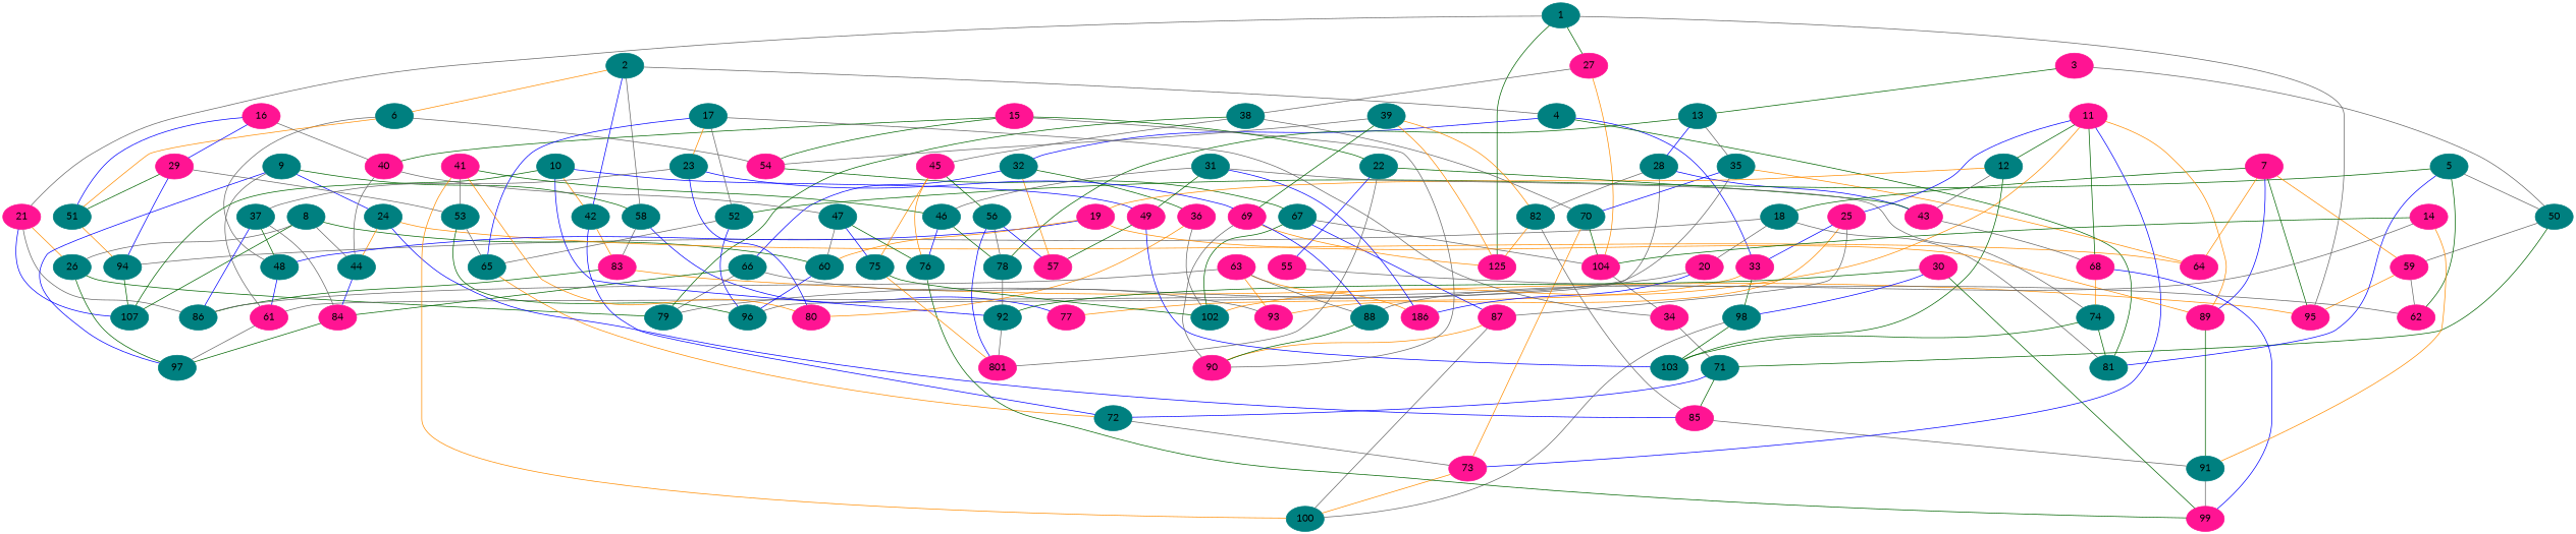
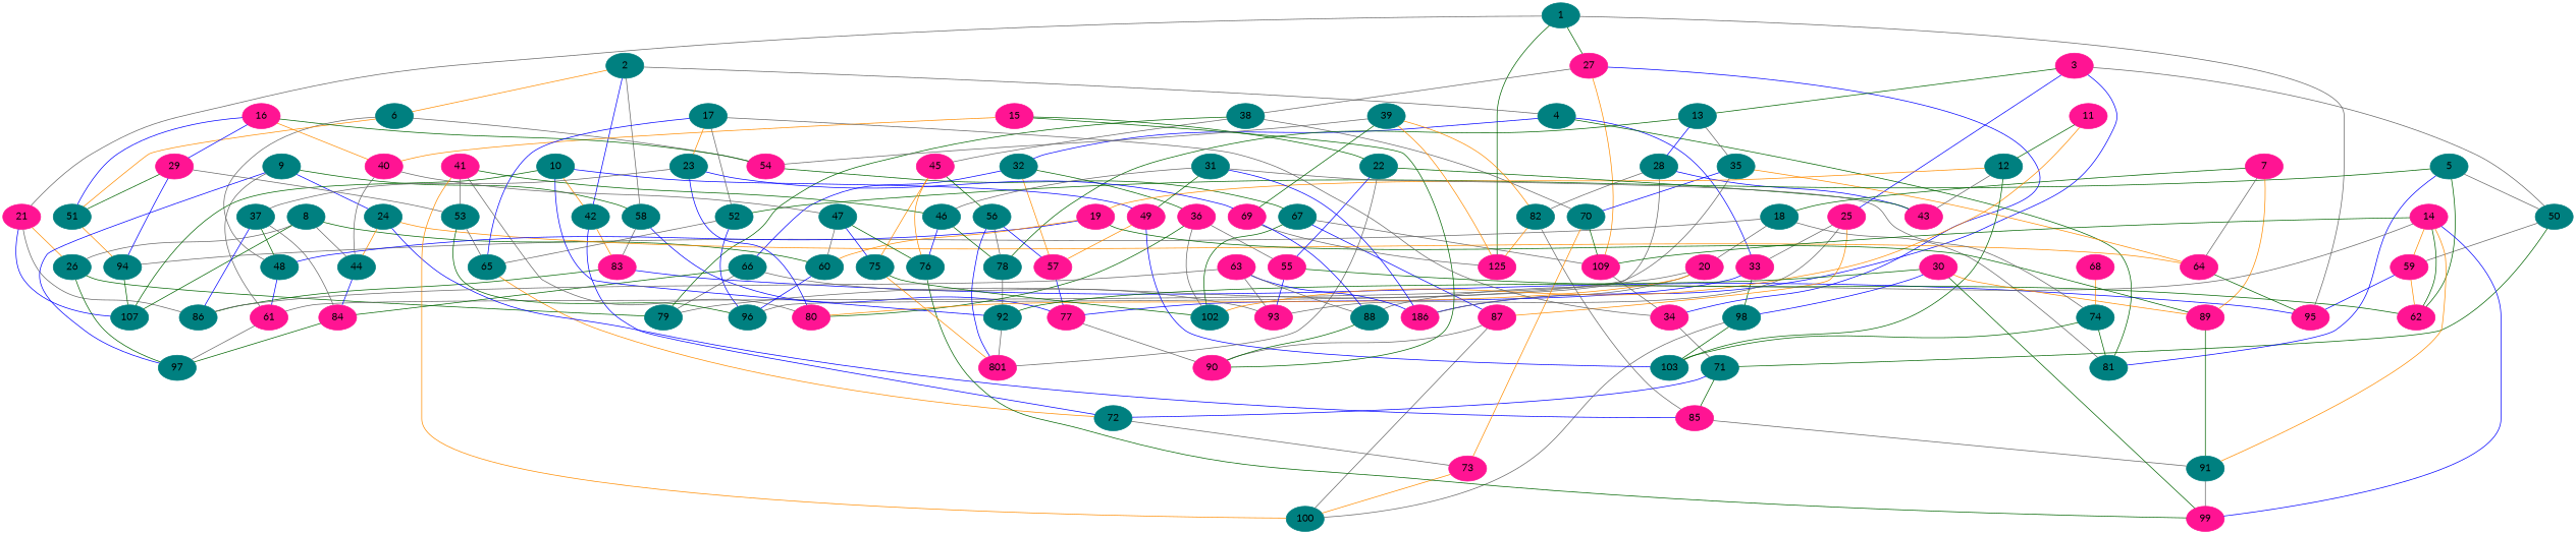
  graph {
    fontname=Lato
    node [color=teal fontname=Lato style=filled]
    edge [color=gray40 fontname=Lato]
    21 [color=deeppink]
    1
    27 [color=deeppink]
    95 [color=deeppink]
    n5 [color=deeppink label=125]
    26
    107
    86
-   104 [color=deeppink]
+   104 [color=deeppink label=109]
    34 [color=deeppink]
    38
    2
    4
    6
    42
    58
    32
    33 [color=deeppink]
    81
    48
    51
    54 [color=deeppink]
    72
    83 [color=deeppink]
    77 [color=deeppink]
    3 [color=deeppink]
    13
    25 [color=deeppink]
    50
    n30 [color=deeppink label=186]
    28
    35
    78
    87 [color=deeppink]
    93 [color=deeppink]
    59 [color=deeppink]
    71
    36 [color=deeppink]
    57 [color=deeppink]
    66
    98
    5
    52
    62 [color=deeppink]
    65
    96
    61 [color=deeppink]
    94
    67
    7 [color=deeppink]
    18
    64 [color=deeppink]
    89 [color=deeppink]
    20 [color=deeppink]
    91
    8
    44
    60
    97
    79
    84 [color=deeppink]
    9
    24
    85 [color=deeppink]
    10
    49 [color=deeppink]
    92
    103
    n69 [color=deeppink label=801]
    11 [color=deeppink]
    12
    68 [color=deeppink]
    73 [color=deeppink]
    102
    19 [color=deeppink]
    43 [color=deeppink]
    99 [color=deeppink]
    74
    100
    82
    70
    14 [color=deeppink]
    88
    90 [color=deeppink]
    15 [color=deeppink]
    22
    40 [color=deeppink]
    55 [color=deeppink]
    47
    16 [color=deeppink]
    29 [color=deeppink]
    53
    17
    23
    80 [color=deeppink]
    37
    69 [color=deeppink]
    45 [color=deeppink]
    30 [color=deeppink]
    31
    46
    76
    56
    75
    39
    41 [color=deeppink]
    63 [color=deeppink]
    21 -- 26 [color=darkorange]
    21 -- 107 [color=blue]
    21 -- 86
    1 -- 21
    1 -- 27 [color=darkgreen]
    1 -- 95
    1 -- n5 [color=darkgreen]
    27 -- 104 [color=darkorange]
+   27 -- 34 [color=blue]
    27 -- 38
    26 -- 97 [color=darkgreen]
    26 -- 79 [color=darkgreen]
    104 -- 34
    34 -- 71
    38 -- 79 [color=darkgreen]
    38 -- 70
    38 -- 45
    2 -- 4
    2 -- 6 [color=darkorange]
    2 -- 42 [color=blue]
    2 -- 58
    4 -- 32 [color=blue]
    4 -- 33 [color=blue]
    4 -- 81 [color=darkgreen]
    6 -- 48
    6 -- 51 [color=darkorange]
    6 -- 54
    42 -- 72 [color=blue]
    42 -- 83 [color=darkorange]
    58 -- 83
    58 -- 77 [color=blue]
    32 -- 36 [color=darkgreen]
    32 -- 57 [color=darkorange]
    32 -- 66 [color=blue]
-   33 -- 77 [color=darkorange]
+   33 -- 77 [color=blue]
    33 -- 98 [color=darkgreen]
    48 -- 61 [color=blue]
    51 -- 94 [color=darkorange]
    54 -- 67 [color=darkgreen]
    72 -- 73
-   83 -- 95 [color=darkorange]
+   83 -- 95 [color=blue]
    83 -- 86 [color=darkgreen]
-   69 -- 90
+   77 -- 90
    3 -- 13 [color=darkgreen]
-   11 -- 25 [color=blue]
+   3 -- 25 [color=blue]
    3 -- 50
+   3 -- n30 [color=blue]
    13 -- 28 [color=blue]
    13 -- 35
    13 -- 78 [color=darkgreen]
-   25 -- 33 [color=blue]
-   25 -- 87
-   25 -- 93 [color=darkorange]
+   25 -- 33
+   25 -- 87 [color=darkorange]
+   25 -- 93
    50 -- 59
    50 -- 71 [color=darkgreen]
    28 -- 96
    28 -- 43 [color=blue]
    28 -- 82
    35 -- 61
    35 -- 64 [color=darkorange]
    35 -- 70 [color=blue]
    78 -- 92
    87 -- 100
-   87 -- 90 [color=darkorange]
-   59 -- 95 [color=darkorange]
-   59 -- 62
+   87 -- 90
+   59 -- 95 [color=blue]
+   59 -- 62 [color=darkorange]
    71 -- 72 [color=blue]
    71 -- 85 [color=darkgreen]
    36 -- 102
-   36 -- 80 [color=darkorange]
+   36 -- 55
+   36 -- 80 [color=darkgreen]
+   57 -- 77 [color=blue]
    66 -- 93
    66 -- 79
    66 -- 84 [color=darkgreen]
    98 -- 103 [color=darkgreen]
    98 -- 100
    5 -- 81 [color=blue]
    5 -- 50
    5 -- 52 [color=darkgreen]
    5 -- 62 [color=darkgreen]
    52 -- 65
    52 -- 96 [color=blue]
    65 -- 72 [color=darkorange]
    61 -- 97
    94 -- 107 [color=darkgreen]
    67 -- 104
    67 -- 87 [color=blue]
    67 -- 102 [color=darkgreen]
-   7 -- 59 [color=darkorange]
+   14 -- 59 [color=darkorange]
    7 -- 18 [color=darkgreen]
-   7 -- 64 [color=darkorange]
-   7 -- 89 [color=blue]
+   7 -- 64
+   7 -- 89 [color=darkorange]
    18 -- 81
    18 -- 94
    18 -- 20
-   7 -- 95 [color=darkgreen]
+   64 -- 95 [color=darkgreen]
    89 -- 91 [color=darkgreen]
-   20 -- n30 [color=blue]
+   20 -- n30
    20 -- 79
+   20 -- 80 [color=darkorange]
    91 -- 99
    8 -- 26
    8 -- 107 [color=darkgreen]
    8 -- 44
    8 -- 60 [color=darkgreen]
    44 -- 84 [color=blue]
    60 -- 96 [color=blue]
    84 -- 97 [color=darkgreen]
    9 -- 58 [color=darkgreen]
    9 -- 61
    9 -- 97 [color=blue]
    9 -- 24 [color=blue]
    24 -- 64 [color=darkorange]
    24 -- 44 [color=darkorange]
    24 -- 85 [color=blue]
    85 -- 91
    10 -- 107 [color=darkgreen]
    10 -- 42 [color=darkorange]
    10 -- 49 [color=blue]
    10 -- 92 [color=blue]
-   49 -- 57 [color=darkgreen]
+   49 -- 57 [color=darkorange]
    49 -- 103 [color=blue]
    92 -- n69
    11 -- 12 [color=darkgreen]
-   11 -- 68 [color=darkgreen]
-   11 -- 73 [color=blue]
    11 -- 102 [color=darkorange]
    12 -- 103 [color=darkgreen]
    12 -- 19 [color=darkorange]
    12 -- 43
-   68 -- 99 [color=blue]
+   14 -- 99 [color=blue]
    68 -- 74 [color=darkorange]
    73 -- 100 [color=darkorange]
    19 -- 48 [color=blue]
-   19 -- 89 [color=darkorange]
+   19 -- 89 [color=darkgreen]
    19 -- 60 [color=darkorange]
-   43 -- 68
    74 -- 81 [color=darkgreen]
    74 -- 103 [color=darkgreen]
    82 -- n5 [color=darkorange]
    82 -- 85
    70 -- 104 [color=darkgreen]
    70 -- 73 [color=darkorange]
    14 -- 104 [color=darkgreen]
+   14 -- 62 [color=darkgreen]
    14 -- 91 [color=darkorange]
    14 -- 88
    88 -- 90 [color=darkgreen]
-   15 -- 90
+   15 -- 90 [color=darkgreen]
    15 -- 22 [color=darkgreen]
-   15 -- 40 [color=darkgreen]
+   15 -- 40 [color=darkorange]
    22 -- n69
    22 -- 43 [color=darkgreen]
    22 -- 55 [color=blue]
    40 -- 44
    40 -- 47
-   55 -- 62
+   55 -- 93 [color=blue]
+   55 -- 62 [color=darkgreen]
    47 -- 60
    47 -- 76 [color=darkgreen]
    47 -- 75 [color=blue]
    16 -- 51 [color=blue]
-   15 -- 54 [color=darkgreen]
-   16 -- 40
+   16 -- 54 [color=darkgreen]
+   16 -- 40 [color=darkorange]
    16 -- 29 [color=blue]
    29 -- 51 [color=darkgreen]
    29 -- 94 [color=blue]
    29 -- 53
    53 -- 65
    53 -- 96 [color=darkgreen]
    17 -- 34
    17 -- 52
    17 -- 65 [color=blue]
    17 -- 23 [color=darkorange]
    23 -- 80 [color=blue]
    23 -- 37
    23 -- 69 [color=blue]
    37 -- 86 [color=blue]
    37 -- 48 [color=darkgreen]
    37 -- 84
-   69 -- n5 [color=darkorange]
+   69 -- n5
    69 -- 88 [color=blue]
    45 -- 76 [color=darkorange]
    45 -- 56 [color=darkgreen]
    45 -- 75 [color=darkorange]
    30 -- 98 [color=blue]
-   11 -- 89 [color=darkorange]
+   30 -- 89 [color=darkorange]
    30 -- 92 [color=darkgreen]
    30 -- 99 [color=darkgreen]
    31 -- n30 [color=blue]
    31 -- 49 [color=darkgreen]
    31 -- 74
    31 -- 46
    46 -- 78 [color=darkgreen]
    46 -- 76 [color=blue]
    76 -- 99 [color=darkgreen]
    56 -- 78
    56 -- 57 [color=blue]
    56 -- n69 [color=blue]
    75 -- n69 [color=darkorange]
    75 -- 102 [color=darkgreen]
    39 -- n5 [color=darkorange]
    39 -- 54
    39 -- 82 [color=darkorange]
    39 -- 69 [color=darkgreen]
    41 -- 100 [color=darkorange]
    41 -- 53
-   41 -- 80 [color=darkorange]
+   41 -- 80
    41 -- 46 [color=darkgreen]
    63 -- 86
-   63 -- n30 [color=darkorange]
-   63 -- 93 [color=darkorange]
+   63 -- n30 [color=blue]
+   63 -- 93
    63 -- 88
  }
